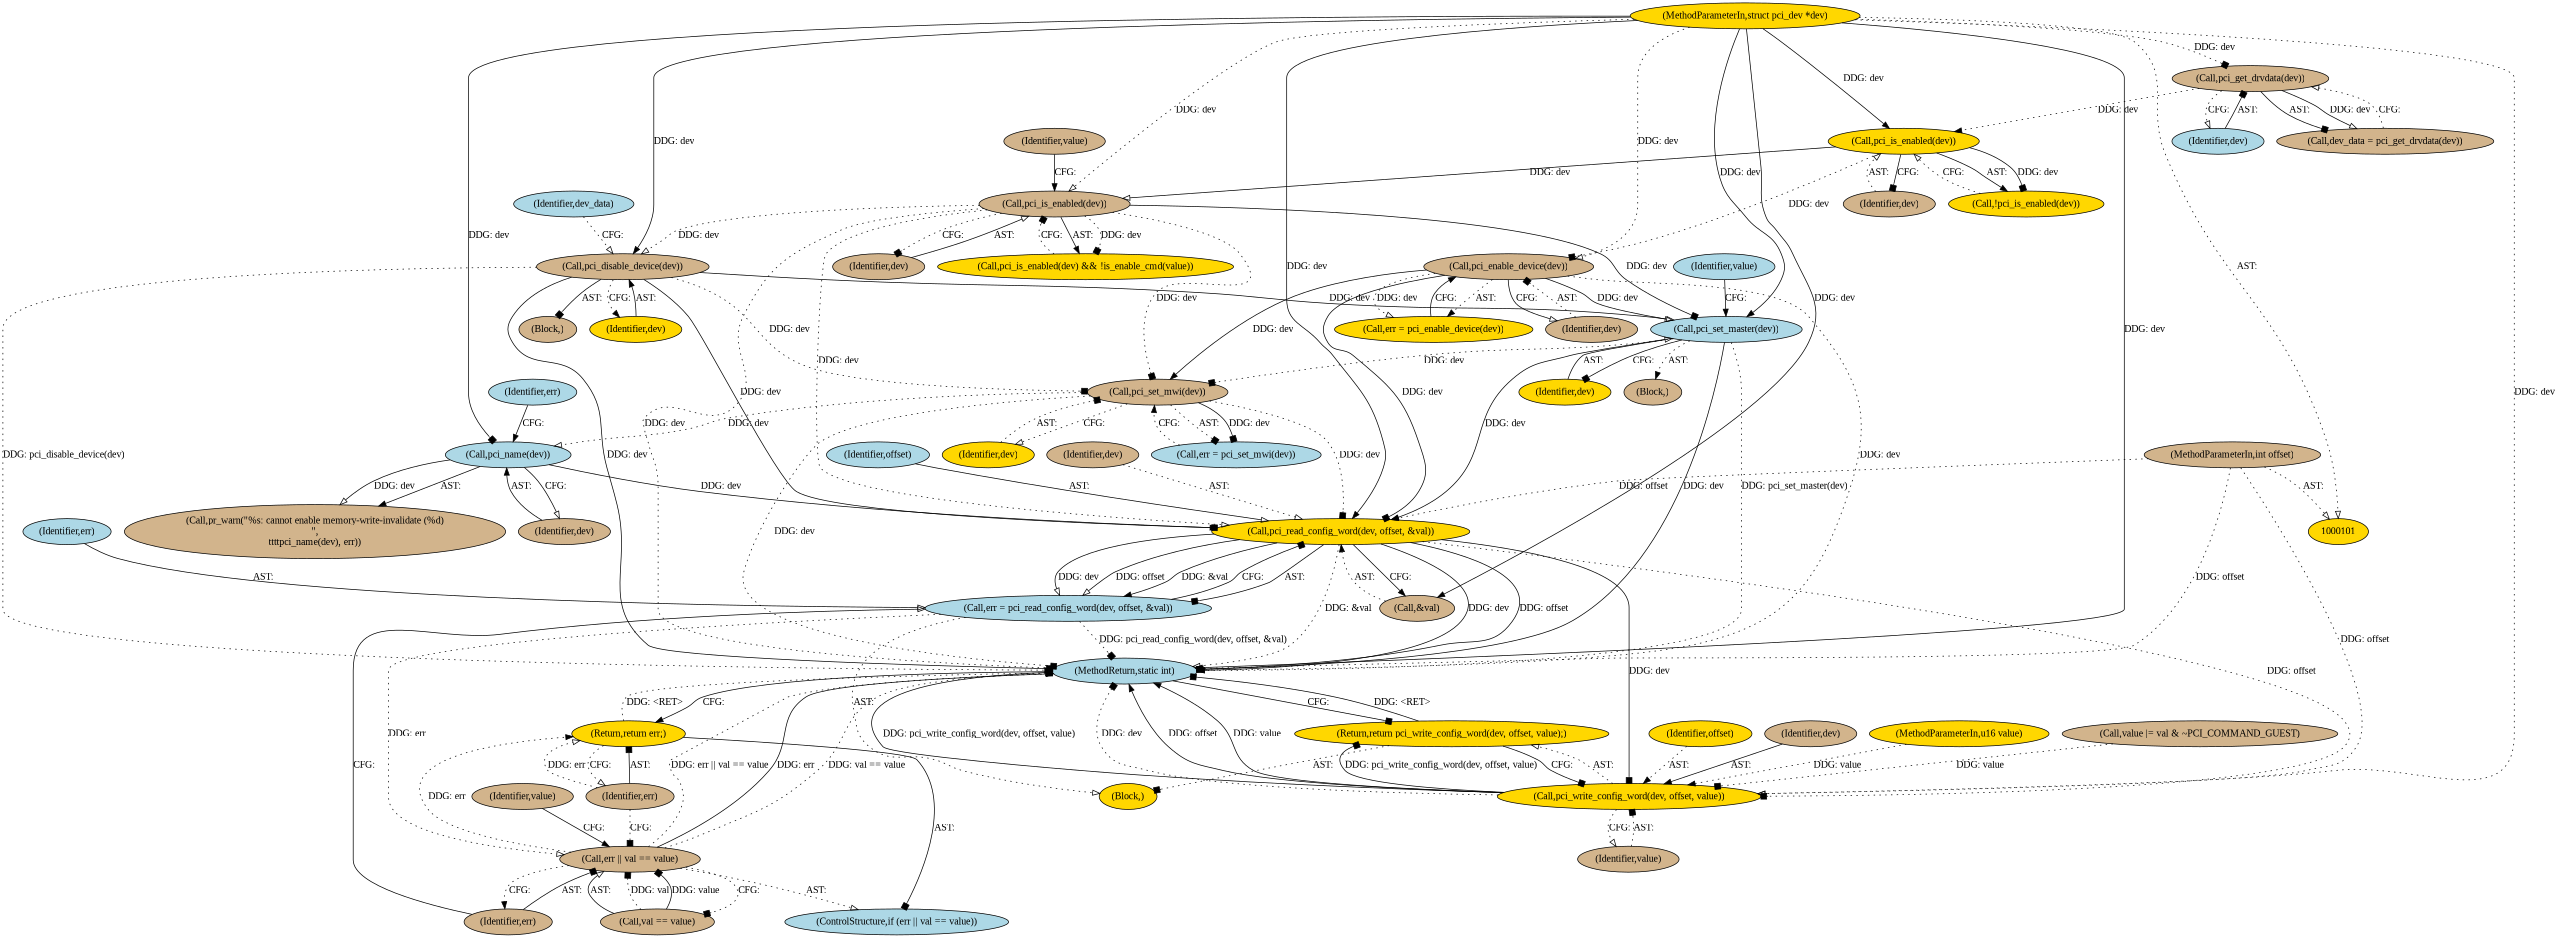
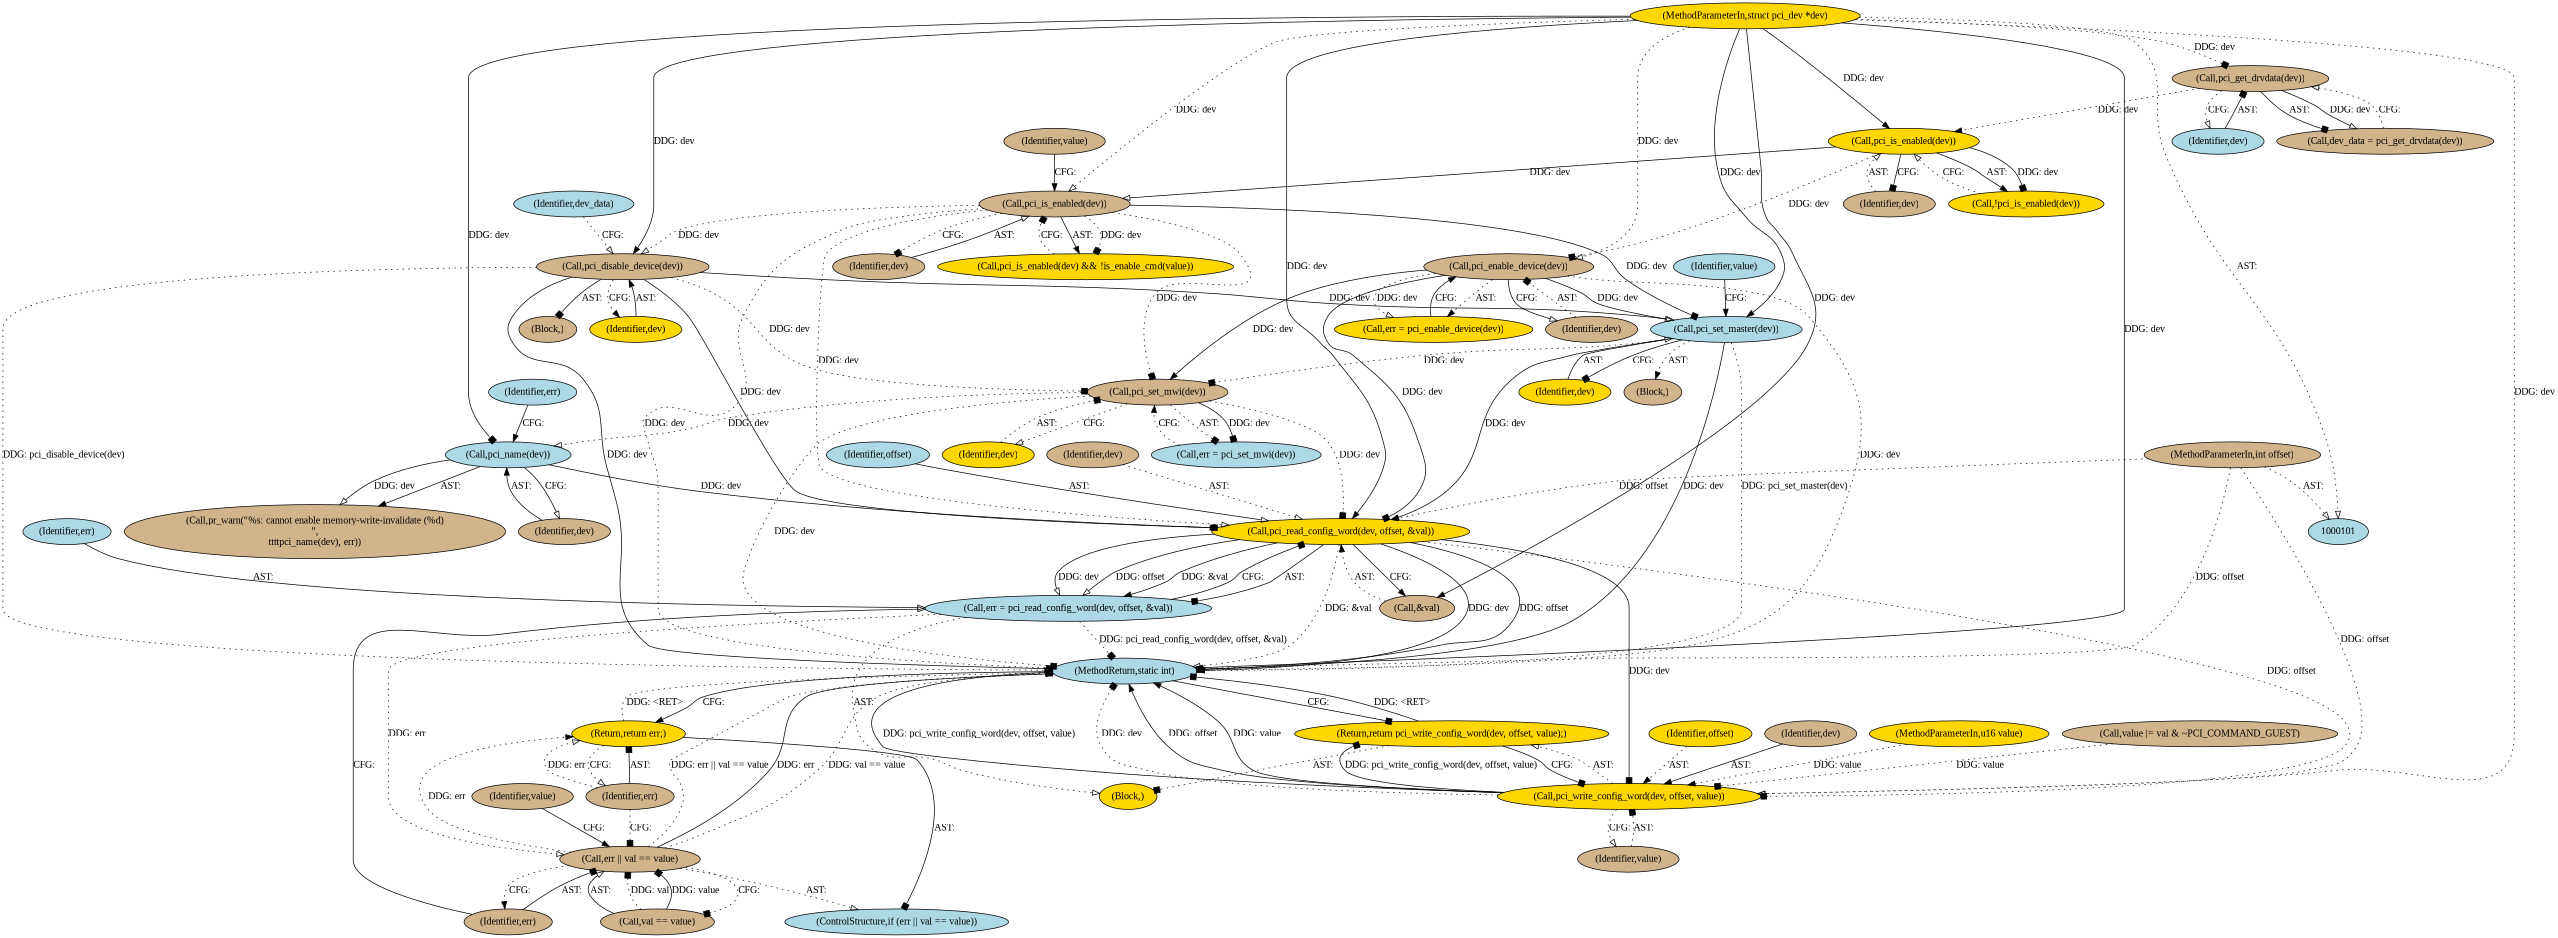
  digraph {
    fontname="Liberation Serif"
    node [fillcolor=tan fontname="Liberation Serif" style=filled]
    edge [arrowhead=box fontname="Liberation Serif" style=solid]
    n1 [fillcolor=gold label="(Call,pci_read_config_word(dev, offset, &val))"]
    n2 [fillcolor=lightblue label="(Call,err = pci_read_config_word(dev, offset, &val))"]
    n3 [fillcolor=gold label="(Call,pci_write_config_word(dev, offset, value))"]
    n4 [label="(Call,&val)"]
    n5 [fillcolor=lightblue label="(MethodReturn,static int)"]
    n6 [label="(Call,err || val == value)"]
    n7 [fillcolor=gold label="(Block,)"]
    n8 [fillcolor=gold label="(Return,return pci_write_config_word(dev, offset, value);)"]
    n9 [label="(Identifier,value)"]
    n10 [fillcolor=gold label="(Return,return err;)"]
    n11 [fillcolor=lightblue label="(Call,pci_set_master(dev))"]
    n12 [label="(Call,pci_set_mwi(dev))"]
    n13 [fillcolor=gold label="(Identifier,dev)"]
    n14 [label="(Block,)"]
    n15 [fillcolor=lightblue label="(Call,pci_name(dev))"]
    n16 [fillcolor=gold label="(Identifier,dev)"]
    n17 [fillcolor=lightblue label="(Call,err = pci_set_mwi(dev))"]
    n18 [label="(Call,pci_disable_device(dev))"]
    n19 [label="(Block,)"]
    n20 [fillcolor=gold label="(Identifier,dev)"]
    n21 [label="(Call,pci_is_enabled(dev))"]
    n22 [label="(Identifier,dev)"]
    n23 [fillcolor=gold label="(Call,pci_is_enabled(dev) && !is_enable_cmd(value))"]
    n24 [fillcolor=gold label="(Call,pci_is_enabled(dev))"]
    n25 [label="(Call,pci_enable_device(dev))"]
    n26 [label="(Identifier,dev)"]
    n27 [fillcolor=gold label="(Call,!pci_is_enabled(dev))"]
    n28 [label="(Identifier,dev)"]
    n29 [fillcolor=gold label="(Call,err = pci_enable_device(dev))"]
    n30 [label="(Call,pci_get_drvdata(dev))"]
    n31 [fillcolor=lightblue label="(Identifier,dev)"]
    n32 [label="(Call,dev_data = pci_get_drvdata(dev))"]
    n33 [fillcolor=gold label="(MethodParameterIn,struct pci_dev *dev)"]
-   1000101 [fillcolor=gold]
+   1000101 [fillcolor=lightblue]
    n35 [label="(Call,pr_warn(\"%s: cannot enable memory-write-invalidate (%d)\n\",\n\t\t\t\tpci_name(dev), err))"]
    n36 [label="(Identifier,dev)"]
    n37 [label="(MethodParameterIn,int offset)"]
    n38 [fillcolor=lightblue label="(ControlStructure,if (err || val == value))"]
    n39 [label="(Identifier,err)"]
    n40 [label="(Call,val == value)"]
    n41 [label="(Identifier,err)"]
    n42 [fillcolor=gold label="(Identifier,offset)"]
    n43 [label="(Identifier,dev)"]
    n44 [label="(Identifier,value)"]
    n45 [fillcolor=lightblue label="(Identifier,offset)"]
    n46 [fillcolor=lightblue label="(Identifier,dev_data)"]
    n47 [fillcolor=lightblue label="(Identifier,value)"]
    n48 [label="(Identifier,value)"]
    n49 [fillcolor=gold label="(MethodParameterIn,u16 value)"]
    n50 [label="(Call,value |= val & ~PCI_COMMAND_GUEST)"]
    n51 [fillcolor=lightblue label="(Identifier,err)"]
    n52 [fillcolor=lightblue label="(Identifier,err)"]
    n53 [label="(Identifier,dev)"]
    n1 -> n2 [label="AST: "]
    n1 -> n2 [arrowhead=onormal label="DDG: dev"]
    n1 -> n2 [arrowhead=onormal label="DDG: offset"]
    n1 -> n2 [arrowhead=normal label="DDG: &val"]
    n1 -> n3 [label="DDG: dev"]
    n1 -> n3 [label="DDG: offset" style=dotted]
    n1 -> n4 [arrowhead=normal label="CFG: "]
    n1 -> n5 [arrowhead=onormal label="DDG: &val" style=dotted]
    n1 -> n5 [arrowhead=onormal label="DDG: dev"]
    n1 -> n5 [label="DDG: offset"]
    n2 -> n1 [label="CFG: "]
    n2 -> n5 [label="DDG: pci_read_config_word(dev, offset, &val)" style=dotted]
    n2 -> n6 [arrowhead=onormal label="DDG: err" style=dotted]
    n2 -> n7 [arrowhead=onormal label="AST: " style=dotted]
    n3 -> n5 [label="DDG: pci_write_config_word(dev, offset, value)"]
    n3 -> n5 [label="DDG: dev" style=dotted]
    n3 -> n5 [arrowhead=normal label="DDG: offset"]
    n3 -> n5 [arrowhead=normal label="DDG: value"]
    n3 -> n8 [arrowhead=onormal label="AST: " style=dotted]
    n3 -> n8 [label="DDG: pci_write_config_word(dev, offset, value)"]
    n3 -> n9 [arrowhead=onormal label="CFG: " style=dotted]
    n4 -> n1 [arrowhead=normal label="AST: " style=dotted]
    n5 -> n8 [label="CFG: "]
    n5 -> n10 [arrowhead=normal label="CFG: "]
    n6 -> n5 [arrowhead=onormal label="DDG: err || val == value" style=dotted]
    n6 -> n5 [arrowhead=normal label="DDG: err"]
    n6 -> n5 [label="DDG: val == value" style=dotted]
    n6 -> n10 [arrowhead=normal label="DDG: err" style=dotted]
    n6 -> n38 [arrowhead=onormal label="AST: " style=dotted]
    n6 -> n39 [arrowhead=normal label="CFG: " style=dotted]
    n6 -> n40 [label="CFG: " style=dotted]
    n8 -> n3 [label="CFG: "]
    n8 -> n5 [label="DDG: <RET>"]
    n8 -> n7 [label="AST: " style=dotted]
    n9 -> n3 [label="AST: " style=dotted]
    n10 -> n5 [arrowhead=onormal label="DDG: <RET>" style=dotted]
    n10 -> n38 [label="AST: "]
    n10 -> n41 [arrowhead=onormal label="CFG: " style=dotted]
    n11 -> n1 [arrowhead=normal label="DDG: dev"]
    n11 -> n5 [label="DDG: dev"]
    n11 -> n5 [arrowhead=onormal label="DDG: pci_set_master(dev)" style=dotted]
    n11 -> n12 [label="DDG: dev" style=dotted]
    n11 -> n13 [label="CFG: "]
    n11 -> n14 [arrowhead=normal label="AST: " style=dotted]
    n12 -> n1 [label="DDG: dev" style=dotted]
    n12 -> n5 [label="DDG: dev" style=dotted]
    n12 -> n15 [arrowhead=onormal label="DDG: dev" style=dotted]
    n12 -> n16 [arrowhead=onormal label="CFG: " style=dotted]
    n12 -> n17 [label="AST: " style=dotted]
    n12 -> n17 [label="DDG: dev"]
    n13 -> n11 [arrowhead=onormal label="AST: "]
    n15 -> n1 [label="DDG: dev"]
    n15 -> n35 [arrowhead=normal label="AST: "]
    n15 -> n35 [arrowhead=onormal label="DDG: dev"]
    n15 -> n36 [arrowhead=onormal label="CFG: "]
    n16 -> n12 [label="AST: " style=dotted]
    n17 -> n12 [arrowhead=normal label="CFG: " style=dotted]
    n18 -> n1 [arrowhead=normal label="DDG: dev"]
    n18 -> n5 [label="DDG: dev"]
    n18 -> n5 [arrowhead=normal label="DDG: pci_disable_device(dev)" style=dotted]
    n18 -> n11 [arrowhead=onormal label="DDG: dev"]
    n18 -> n12 [label="DDG: dev" style=dotted]
    n18 -> n19 [label="AST: "]
    n18 -> n20 [arrowhead=normal label="CFG: " style=dotted]
    n20 -> n18 [arrowhead=normal label="AST: "]
    n21 -> n1 [arrowhead=onormal label="DDG: dev" style=dotted]
    n21 -> n5 [arrowhead=normal label="DDG: dev" style=dotted]
    n21 -> n11 [label="DDG: dev"]
    n21 -> n12 [label="DDG: dev" style=dotted]
    n21 -> n18 [arrowhead=onormal label="DDG: dev" style=dotted]
    n21 -> n22 [label="CFG: " style=dotted]
    n21 -> n23 [arrowhead=normal label="AST: "]
    n21 -> n23 [label="DDG: dev" style=dotted]
    n22 -> n21 [arrowhead=onormal label="AST: "]
    n23 -> n21 [label="CFG: " style=dotted]
    n24 -> n21 [arrowhead=onormal label="DDG: dev"]
    n24 -> n25 [label="DDG: dev" style=dotted]
    n24 -> n26 [label="CFG: "]
    n24 -> n27 [arrowhead=normal label="AST: "]
    n24 -> n27 [label="DDG: dev"]
    n25 -> n1 [label="DDG: dev"]
    n25 -> n5 [arrowhead=normal label="DDG: dev" style=dotted]
    n25 -> n11 [arrowhead=onormal label="DDG: dev"]
    n25 -> n12 [arrowhead=normal label="DDG: dev"]
    n25 -> n28 [arrowhead=onormal label="CFG: "]
    n25 -> n29 [arrowhead=normal label="AST: " style=dotted]
    n25 -> n29 [arrowhead=onormal label="DDG: dev" style=dotted]
    n26 -> n24 [arrowhead=onormal label="AST: " style=dotted]
    n27 -> n24 [arrowhead=onormal label="CFG: " style=dotted]
    n28 -> n25 [label="AST: " style=dotted]
    n29 -> n25 [arrowhead=normal label="CFG: "]
    n30 -> n24 [arrowhead=normal label="DDG: dev" style=dotted]
    n30 -> n31 [arrowhead=onormal label="CFG: " style=dotted]
    n30 -> n32 [label="AST: "]
    n30 -> n32 [arrowhead=onormal label="DDG: dev"]
    n31 -> n30 [label="AST: "]
    n32 -> n30 [arrowhead=onormal label="CFG: " style=dotted]
    n33 -> n1 [arrowhead=normal label="DDG: dev"]
    n33 -> n3 [arrowhead=onormal label="DDG: dev" style=dotted]
    n33 -> n4 [arrowhead=normal label="DDG: dev"]
    n33 -> n5 [arrowhead=normal label="DDG: dev"]
    n33 -> n11 [arrowhead=normal label="DDG: dev"]
    n33 -> n15 [label="DDG: dev"]
    n33 -> n18 [arrowhead=normal label="DDG: dev"]
    n33 -> n21 [arrowhead=onormal label="DDG: dev" style=dotted]
    n33 -> n24 [arrowhead=normal label="DDG: dev"]
    n33 -> n25 [arrowhead=onormal label="DDG: dev" style=dotted]
    n33 -> n30 [label="DDG: dev" style=dotted]
    n33 -> 1000101 [arrowhead=onormal label="AST: " style=dotted]
    n36 -> n15 [arrowhead=normal label="AST: "]
    n37 -> n1 [arrowhead=normal label="DDG: offset" style=dotted]
    n37 -> n3 [arrowhead=onormal label="DDG: offset" style=dotted]
    n37 -> n5 [arrowhead=normal label="DDG: offset" style=dotted]
    n37 -> 1000101 [arrowhead=onormal label="AST: " style=dotted]
    n39 -> n2 [arrowhead=onormal label="CFG: "]
    n39 -> n6 [label="AST: "]
    n40 -> n6 [arrowhead=onormal label="AST: "]
    n40 -> n6 [label="DDG: val" style=dotted]
    n40 -> n6 [label="DDG: value"]
    n41 -> n6 [label="CFG: " style=dotted]
    n41 -> n10 [label="AST: "]
    n41 -> n10 [arrowhead=onormal label="DDG: err" style=dotted]
    n42 -> n3 [arrowhead=normal label="AST: " style=dotted]
    n43 -> n3 [arrowhead=normal label="AST: "]
    n44 -> n6 [arrowhead=normal label="CFG: "]
    n45 -> n1 [arrowhead=onormal label="AST: "]
    n46 -> n18 [arrowhead=onormal label="CFG: " style=dotted]
    n47 -> n11 [arrowhead=normal label="CFG: "]
    n48 -> n21 [arrowhead=normal label="CFG: "]
    n49 -> n3 [arrowhead=normal label="DDG: value" style=dotted]
    n50 -> n3 [label="DDG: value" style=dotted]
    n51 -> n2 [arrowhead=onormal label="AST: "]
    n52 -> n15 [arrowhead=normal label="CFG: "]
    n53 -> n1 [arrowhead=onormal label="AST: " style=dotted]
  }
